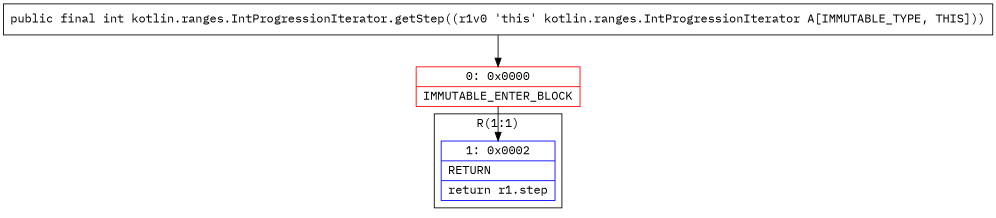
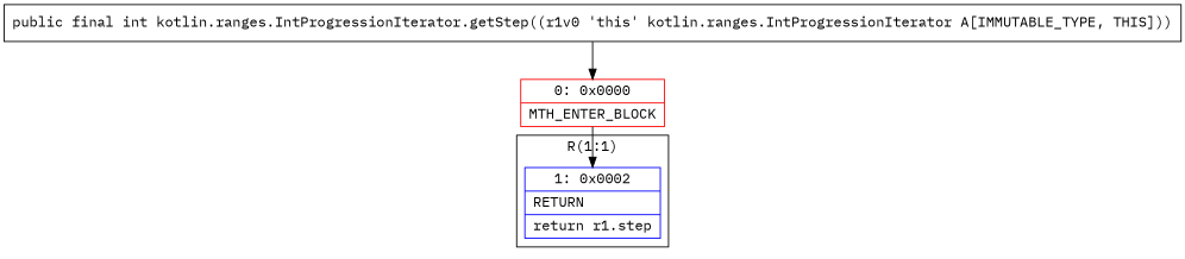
  digraph {
    fontname="IBM Plex Mono"
    node [shape=record fontname="IBM Plex Mono"]
    edge [fontname="IBM Plex Mono"]
    n1 [color=blue label="{1\:\ 0x0002|RETURN\l|return r1.step\l}"]
-   n2 [color=red label="{0\:\ 0x0000|IMMUTABLE_ENTER_BLOCK\l}"]
+   n2 [color=red label="{0\:\ 0x0000|MTH_ENTER_BLOCK\l}"]
    n3 [label="{public final int kotlin.ranges.IntProgressionIterator.getStep((r1v0 'this' kotlin.ranges.IntProgressionIterator A[IMMUTABLE_TYPE, THIS])) }"]
    subgraph cluster_1 {
      label="R(1:1)"
      n1
    }
    n2 -> n1
    n3 -> n2
  }
